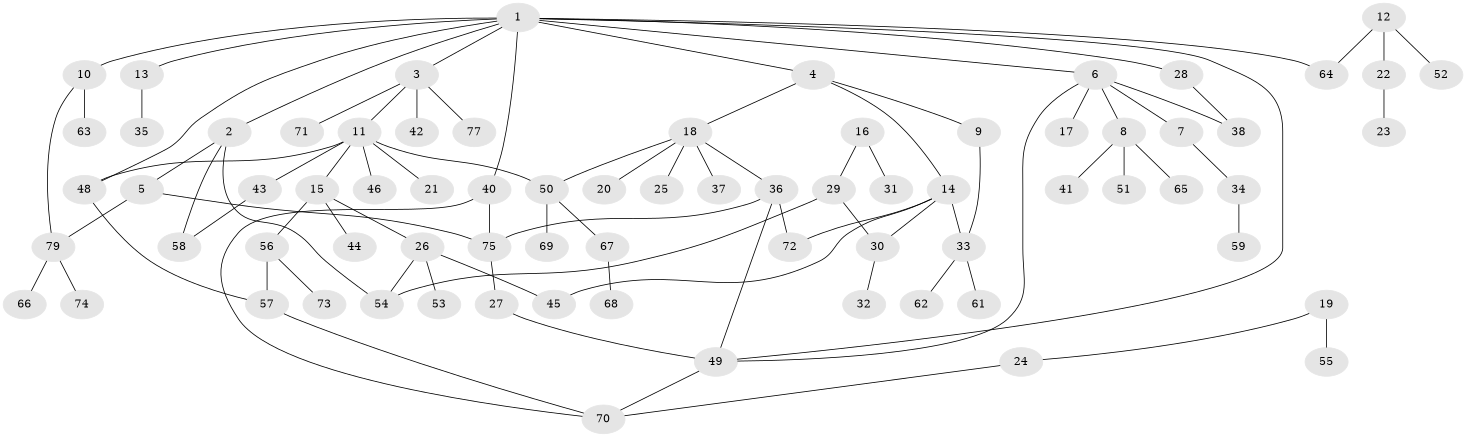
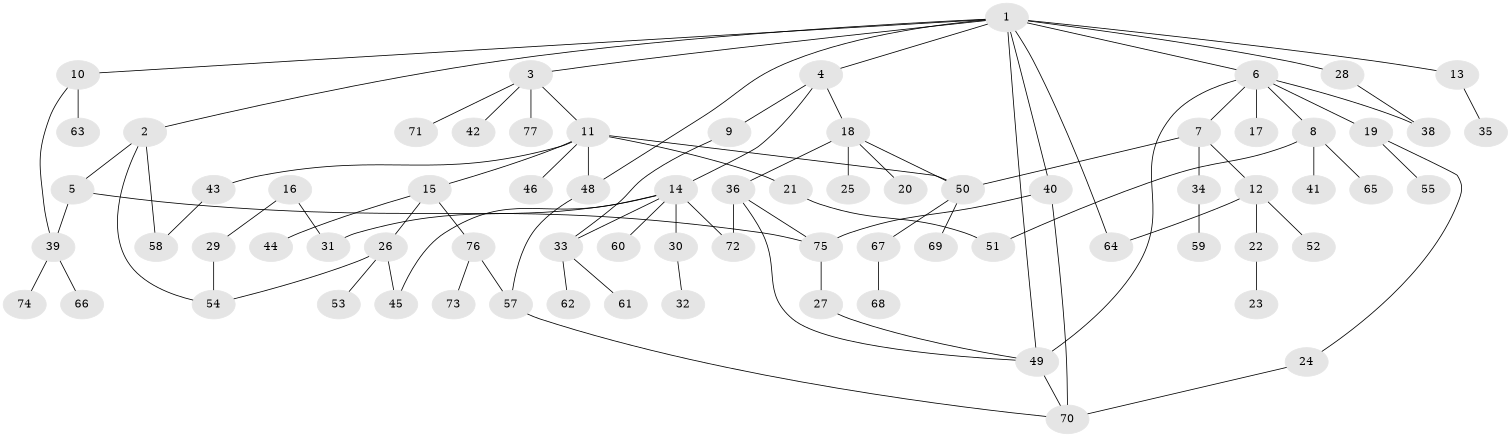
  graph {
    node [color=gray90 style=filled]
    1
    2
    3
    4
    6
    10
    13
    28
    40
    48
    49
    64
    5
    54
    58
    11
    42
    n18 [label=77]
    71
    9
    14
    18
    7
    8
    17
    19
    38
-   39 [label=79]
+   39
    63
    35
    75
    70
    57
    50
    15
    21
    43
    46
    33
    30
    31
    45
+   60
    72
    20
    25
    36
-   37
    66
    74
    27
    12
    34
    41
    51
    65
    24
    55
    22
    52
    59
    67
    69
    61
    62
    26
    44
-   56
+   56 [label=76]
    16
    29
    23
    32
    53
    73
    68
    1 -- 2
    1 -- 3
    1 -- 4
    1 -- 6
    1 -- 10
    1 -- 13
    1 -- 28
    1 -- 40
    1 -- 48
    1 -- 49
    1 -- 64
    2 -- 5
    2 -- 54
    2 -- 58
    3 -- 11
    3 -- 42
    3 -- n18
    3 -- 71
    4 -- 9
    4 -- 14
    4 -- 18
    6 -- 49
    6 -- 7
    6 -- 8
    6 -- 17
+   6 -- 19
    6 -- 38
    10 -- 39
    10 -- 63
    13 -- 35
    28 -- 38
    40 -- 75
    40 -- 70
    48 -- 57
    49 -- 70
    5 -- 39
    5 -- 75
    11 -- 48
    11 -- 50
    11 -- 15
    11 -- 21
    11 -- 43
    11 -- 46
    9 -- 33
    14 -- 33
    14 -- 30
+   14 -- 31
    14 -- 45
+   14 -- 60
    14 -- 72
    18 -- 50
    18 -- 20
    18 -- 25
    18 -- 36
-   18 -- 37
+   7 -- 50
+   7 -- 12
    7 -- 34
    8 -- 41
    8 -- 51
    8 -- 65
    19 -- 24
    19 -- 55
    39 -- 66
    39 -- 74
    75 -- 27
    57 -- 70
    50 -- 67
    50 -- 69
    15 -- 26
    15 -- 44
    15 -- 56
+   21 -- 51
    43 -- 58
    33 -- 61
    33 -- 62
    30 -- 32
    36 -- 49
    36 -- 75
    36 -- 72
    27 -- 49
    12 -- 64
    12 -- 22
    12 -- 52
    34 -- 59
    24 -- 70
    22 -- 23
    67 -- 68
    26 -- 54
    26 -- 45
    26 -- 53
    56 -- 57
    56 -- 73
    16 -- 31
    16 -- 29
    29 -- 54
-   29 -- 30
  }
